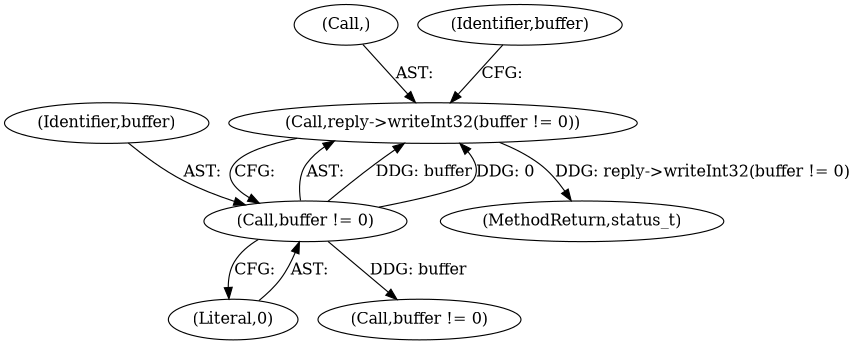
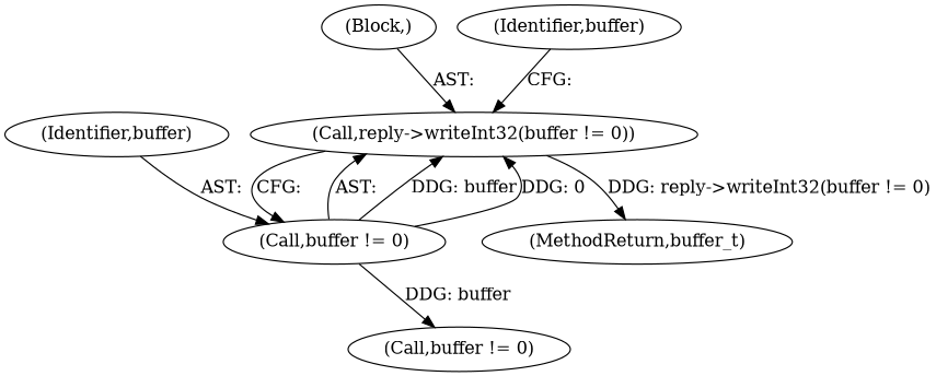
  digraph {
    n1 [label="(Call,reply->writeInt32(buffer != 0))"]
    n2 [label="(Call,buffer != 0)"]
-   n3 [label="(MethodReturn,status_t)"]
-   n4 [label="(Literal,0)"]
+   n3 [label="(MethodReturn,buffer_t)"]
    n5 [label="(Call,buffer != 0)"]
-   n6 [label="(Call,)"]
+   n6 [label="(Block,)"]
    n7 [label="(Identifier,buffer)"]
    n8 [label="(Identifier,buffer)"]
    n1 -> n2 [label="CFG: "]
    n1 -> n3 [label="DDG: reply->writeInt32(buffer != 0)"]
    n2 -> n1 [label="AST: "]
    n2 -> n1 [label="DDG: buffer"]
    n2 -> n1 [label="DDG: 0"]
-   n2 -> n4 [label="CFG: "]
    n2 -> n5 [label="DDG: buffer"]
-   n4 -> n2 [label="AST: "]
    n6 -> n1 [label="AST: "]
    n7 -> n1 [label="CFG: "]
    n8 -> n2 [label="AST: "]
  }
